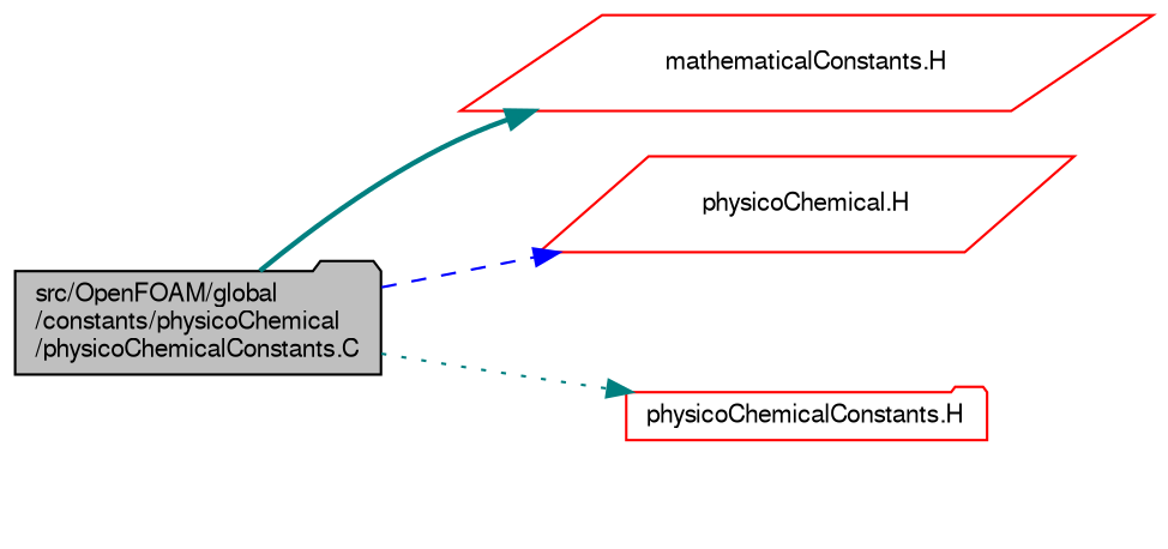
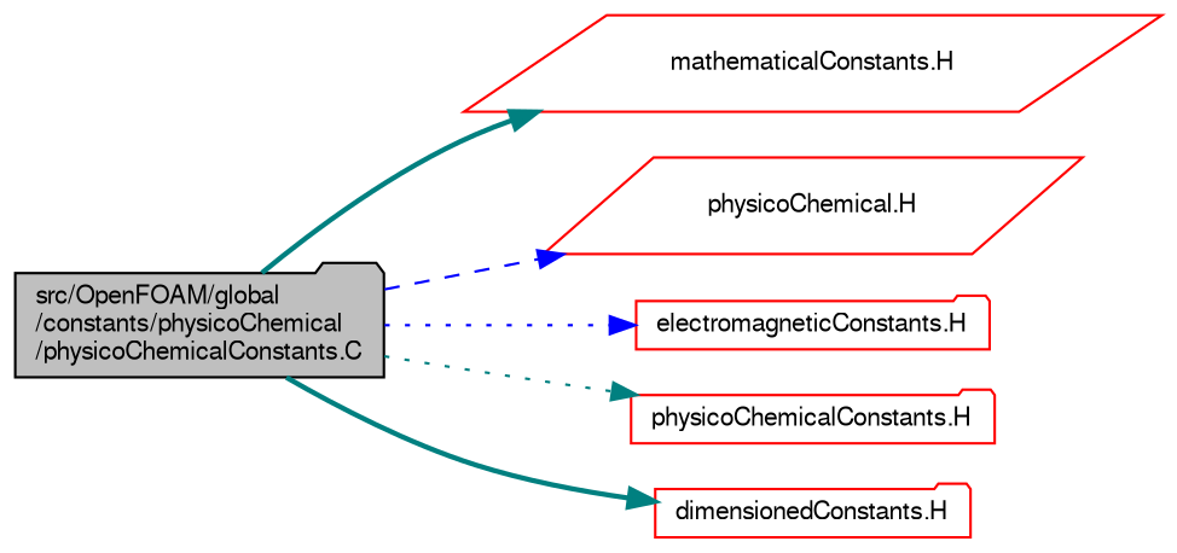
  digraph {
    rankdir=LR
    node [color=red fontname=FreeSans fontsize=10 shape=folder]
    edge [color=teal fontname=FreeSans fontsize=10 labelfontname=FreeSans labelfontsize=10 style=bold]
    n1 [color=black fillcolor=grey75 fontcolor=black height=0.2 label="src/OpenFOAM/global\l/constants/physicoChemical\l/physicoChemicalConstants.C" style=filled width=0.4]
    n2 [height=0.2 label="mathematicalConstants.H" shape=parallelogram width=0.4]
    n3 [height=0.2 label="physicoChemical.H" shape=parallelogram width=0.4]
+   n4 [height=0.2 label="electromagneticConstants.H" width=0.4]
    n5 [height=0.2 label="physicoChemicalConstants.H" width=0.4]
+   n6 [height=0.2 label="dimensionedConstants.H" width=0.4]
    n1 -> n2
    n1 -> n3 [color=blue style=dashed]
+   n1 -> n4 [color=blue style=dotted]
    n1 -> n5 [style=dotted]
+   n1 -> n6
  }
